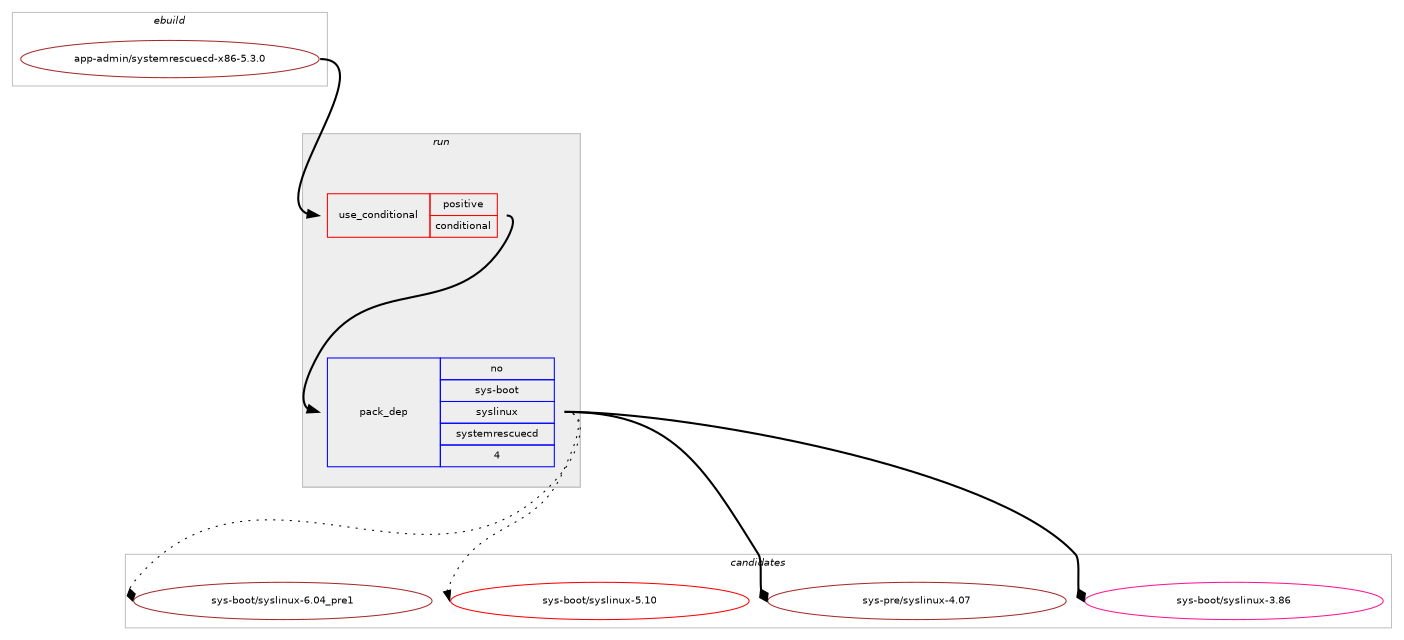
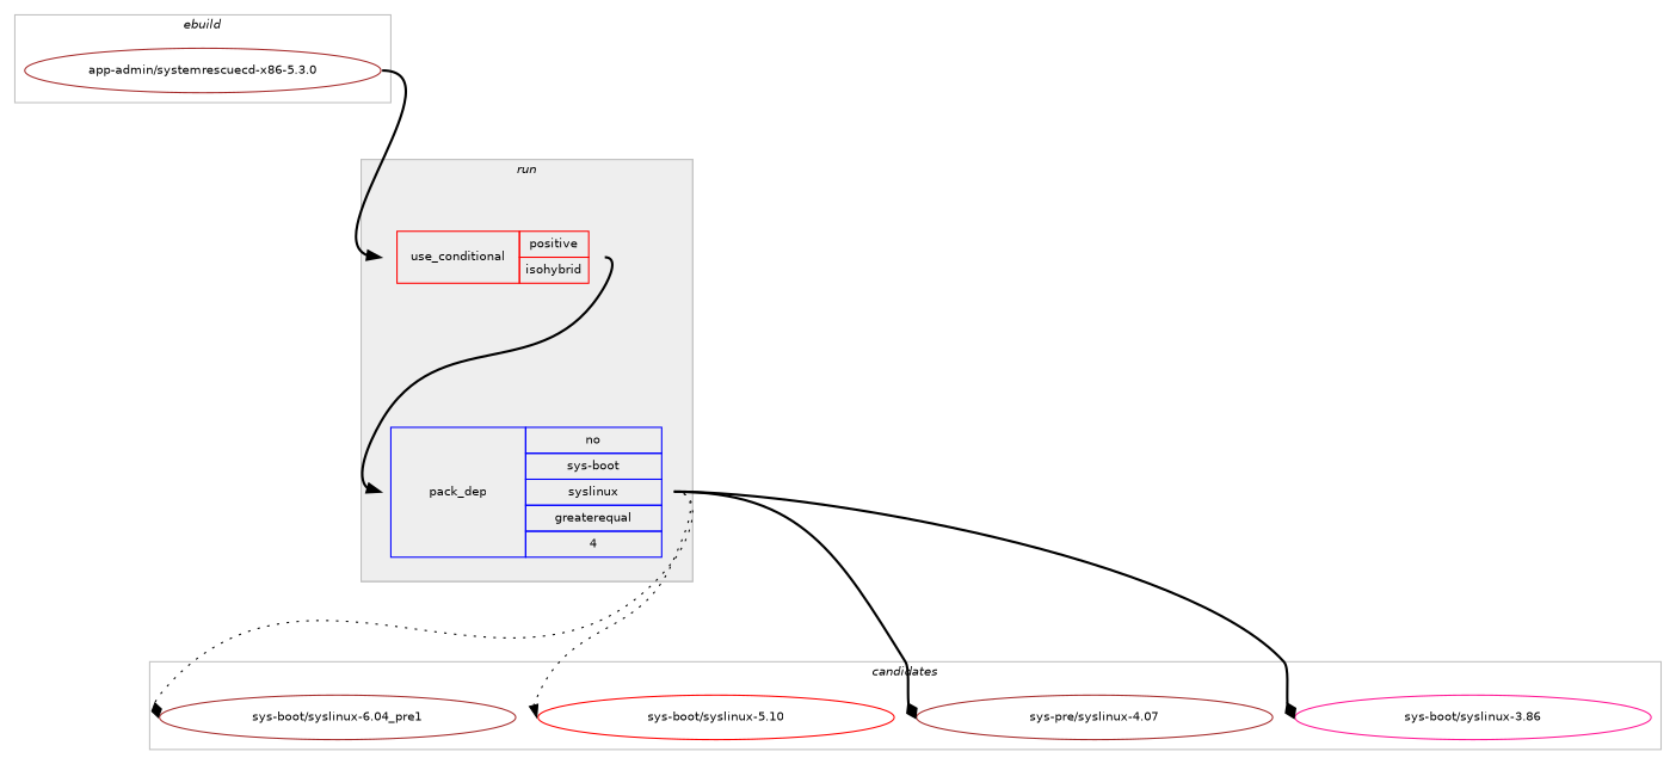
  digraph {
    compound=true
    concentrate=true
    fontname=Helvetica
    fontsize=10
    newrank=true
    rankdir=TB
    ranksep=1.5
    node [color=brown fontname=Helvetica fontsize=10]
    edge [arrowhead=normal headport=w style=bold tailport=e weight=100]
    n1 [label="app-admin/systemrescuecd-x86-5.3.0" width=4]
-   n2 [color=blue label=<<TABLE BORDER="0" CELLBORDER="1" CELLSPACING="0" CELLPADDING="4" WIDTH="220"><TR><TD ROWSPAN="6" CELLPADDING="30">pack_dep</TD></TR><TR><TD WIDTH="110">no</TD></TR><TR><TD>sys-boot</TD></TR><TR><TD>syslinux</TD></TR><TR><TD>systemrescuecd</TD></TR><TR><TD>4</TD></TR></TABLE>> shape=none]
-   n3 [color=red label=<<TABLE BORDER="0" CELLBORDER="1" CELLSPACING="0" CELLPADDING="4"><TR><TD ROWSPAN="3" CELLPADDING="10">use_conditional</TD></TR><TR><TD>positive</TD></TR><TR><TD>conditional</TD></TR></TABLE>> shape=none]
+   n2 [color=blue label=<<TABLE BORDER="0" CELLBORDER="1" CELLSPACING="0" CELLPADDING="4" WIDTH="220"><TR><TD ROWSPAN="6" CELLPADDING="30">pack_dep</TD></TR><TR><TD WIDTH="110">no</TD></TR><TR><TD>sys-boot</TD></TR><TR><TD>syslinux</TD></TR><TR><TD>greaterequal</TD></TR><TR><TD>4</TD></TR></TABLE>> shape=none]
+   n3 [color=red label=<<TABLE BORDER="0" CELLBORDER="1" CELLSPACING="0" CELLPADDING="4"><TR><TD ROWSPAN="3" CELLPADDING="10">use_conditional</TD></TR><TR><TD>positive</TD></TR><TR><TD>isohybrid</TD></TR></TABLE>> shape=none]
    n4 [color=deeppink label="sys-boot/syslinux-3.86" width=4]
    n5 [label="sys-pre/syslinux-4.07" width=4]
    n6 [color=red label="sys-boot/syslinux-5.10" width=4]
    n7 [label="sys-boot/syslinux-6.04_pre1" width=4]
    subgraph cluster_1 {
      color=gray
      label=<<i>ebuild</i>>
      rank=same
      n1
    }
    subgraph cluster_2 {
      color=gray
      label=<<i>dependencies</i>>
      subgraph cluster_3 {
        color=gray
        fillcolor="#eeeeee"
        label=<<i>compile</i>>
        style=filled
        subgraph sub_4 {
          color=gray
          fillcolor="#eeeeee"
          label=<<i>compile</i>>
          style=filled
          n3
          subgraph sub_5 {
            color=gray
            fillcolor="#eeeeee"
            label=<<i>compile</i>>
            style=filled
            n2
          }
        }
      }
      subgraph cluster_6 {
        color=gray
        fillcolor="#eeeeee"
        label=<<i>compile and run</i>>
        style=filled
      }
      subgraph cluster_7 {
        color=gray
        fillcolor="#eeeeee"
        label=<<i>run</i>>
        style=filled
      }
    }
    subgraph cluster_8 {
      color=gray
      label=<<i>candidates</i>>
      rank=same
      subgraph sub_9 {
        color=black
        label=<<i>candidates</i>>
        nodesep=1
        rank=same
        n4
        n5
        n6
        n7
      }
    }
    n1 -> n3 [weight=20]
    n2 -> n4 [arrowhead=diamond]
    n2 -> n5 [arrowhead=diamond]
    n2 -> n6 [style=dotted]
    n2 -> n7 [arrowhead=diamond style=dotted]
    n3 -> n2 [weight=20]
  }
